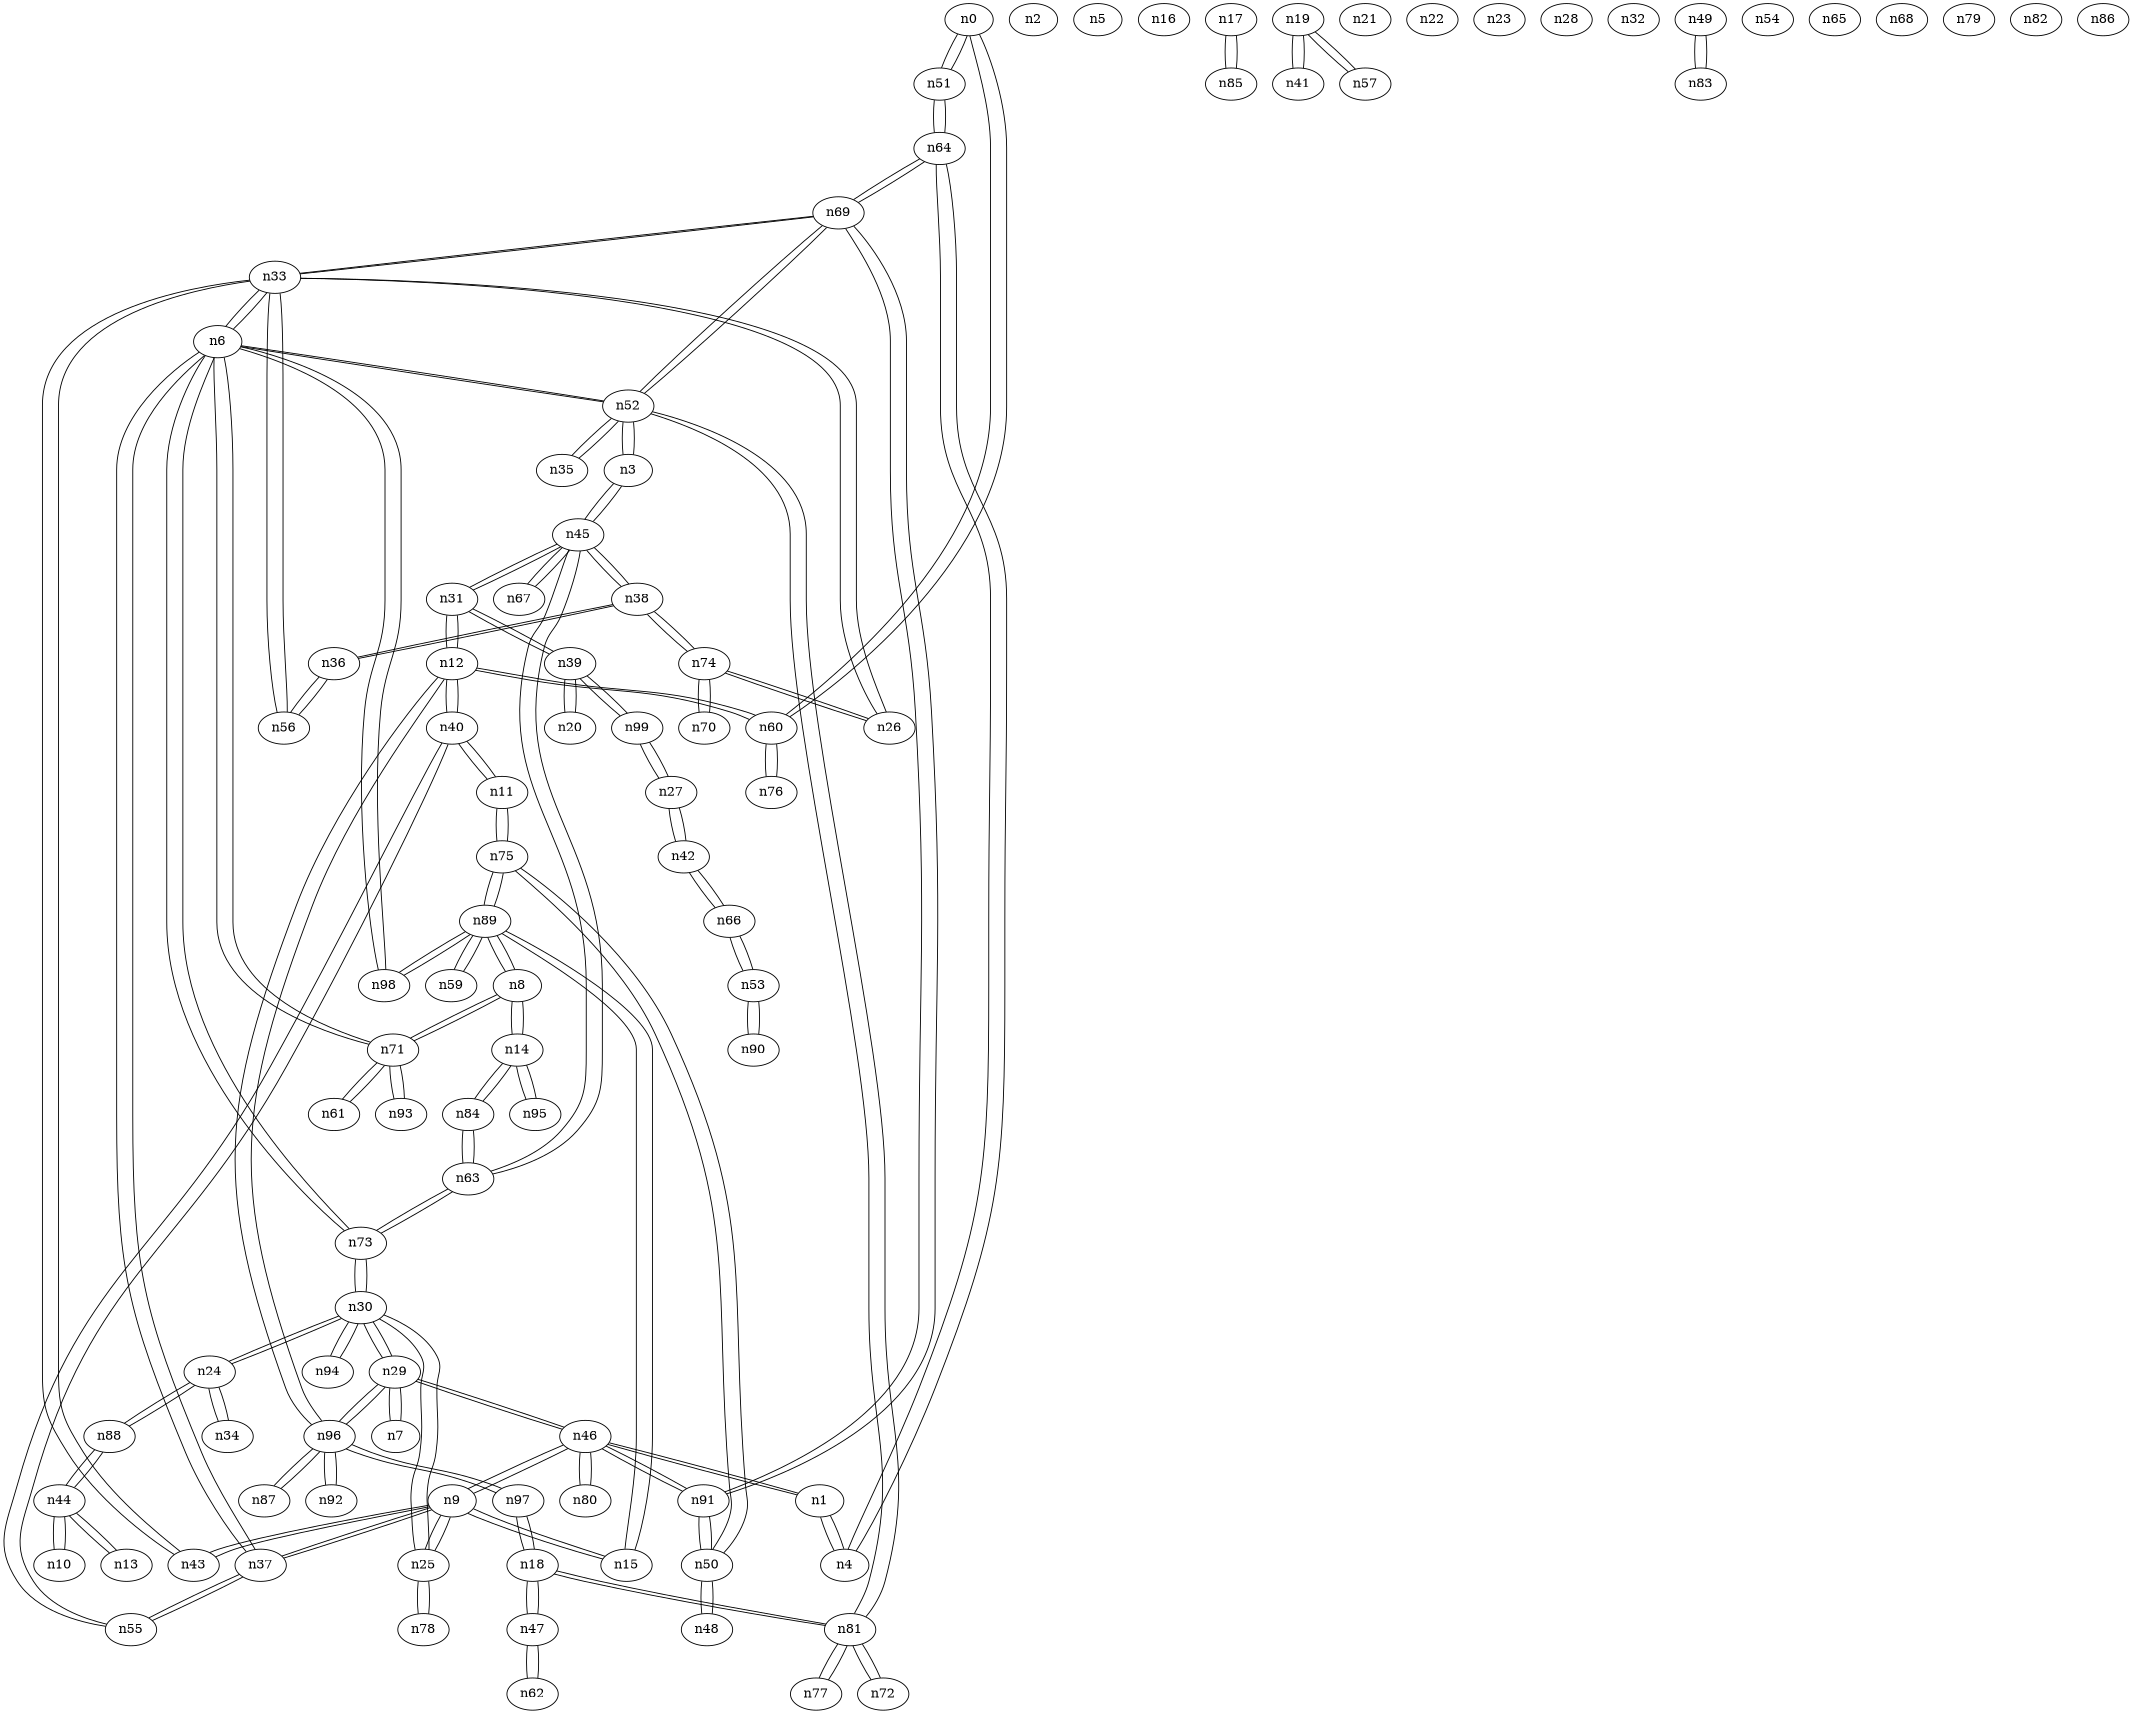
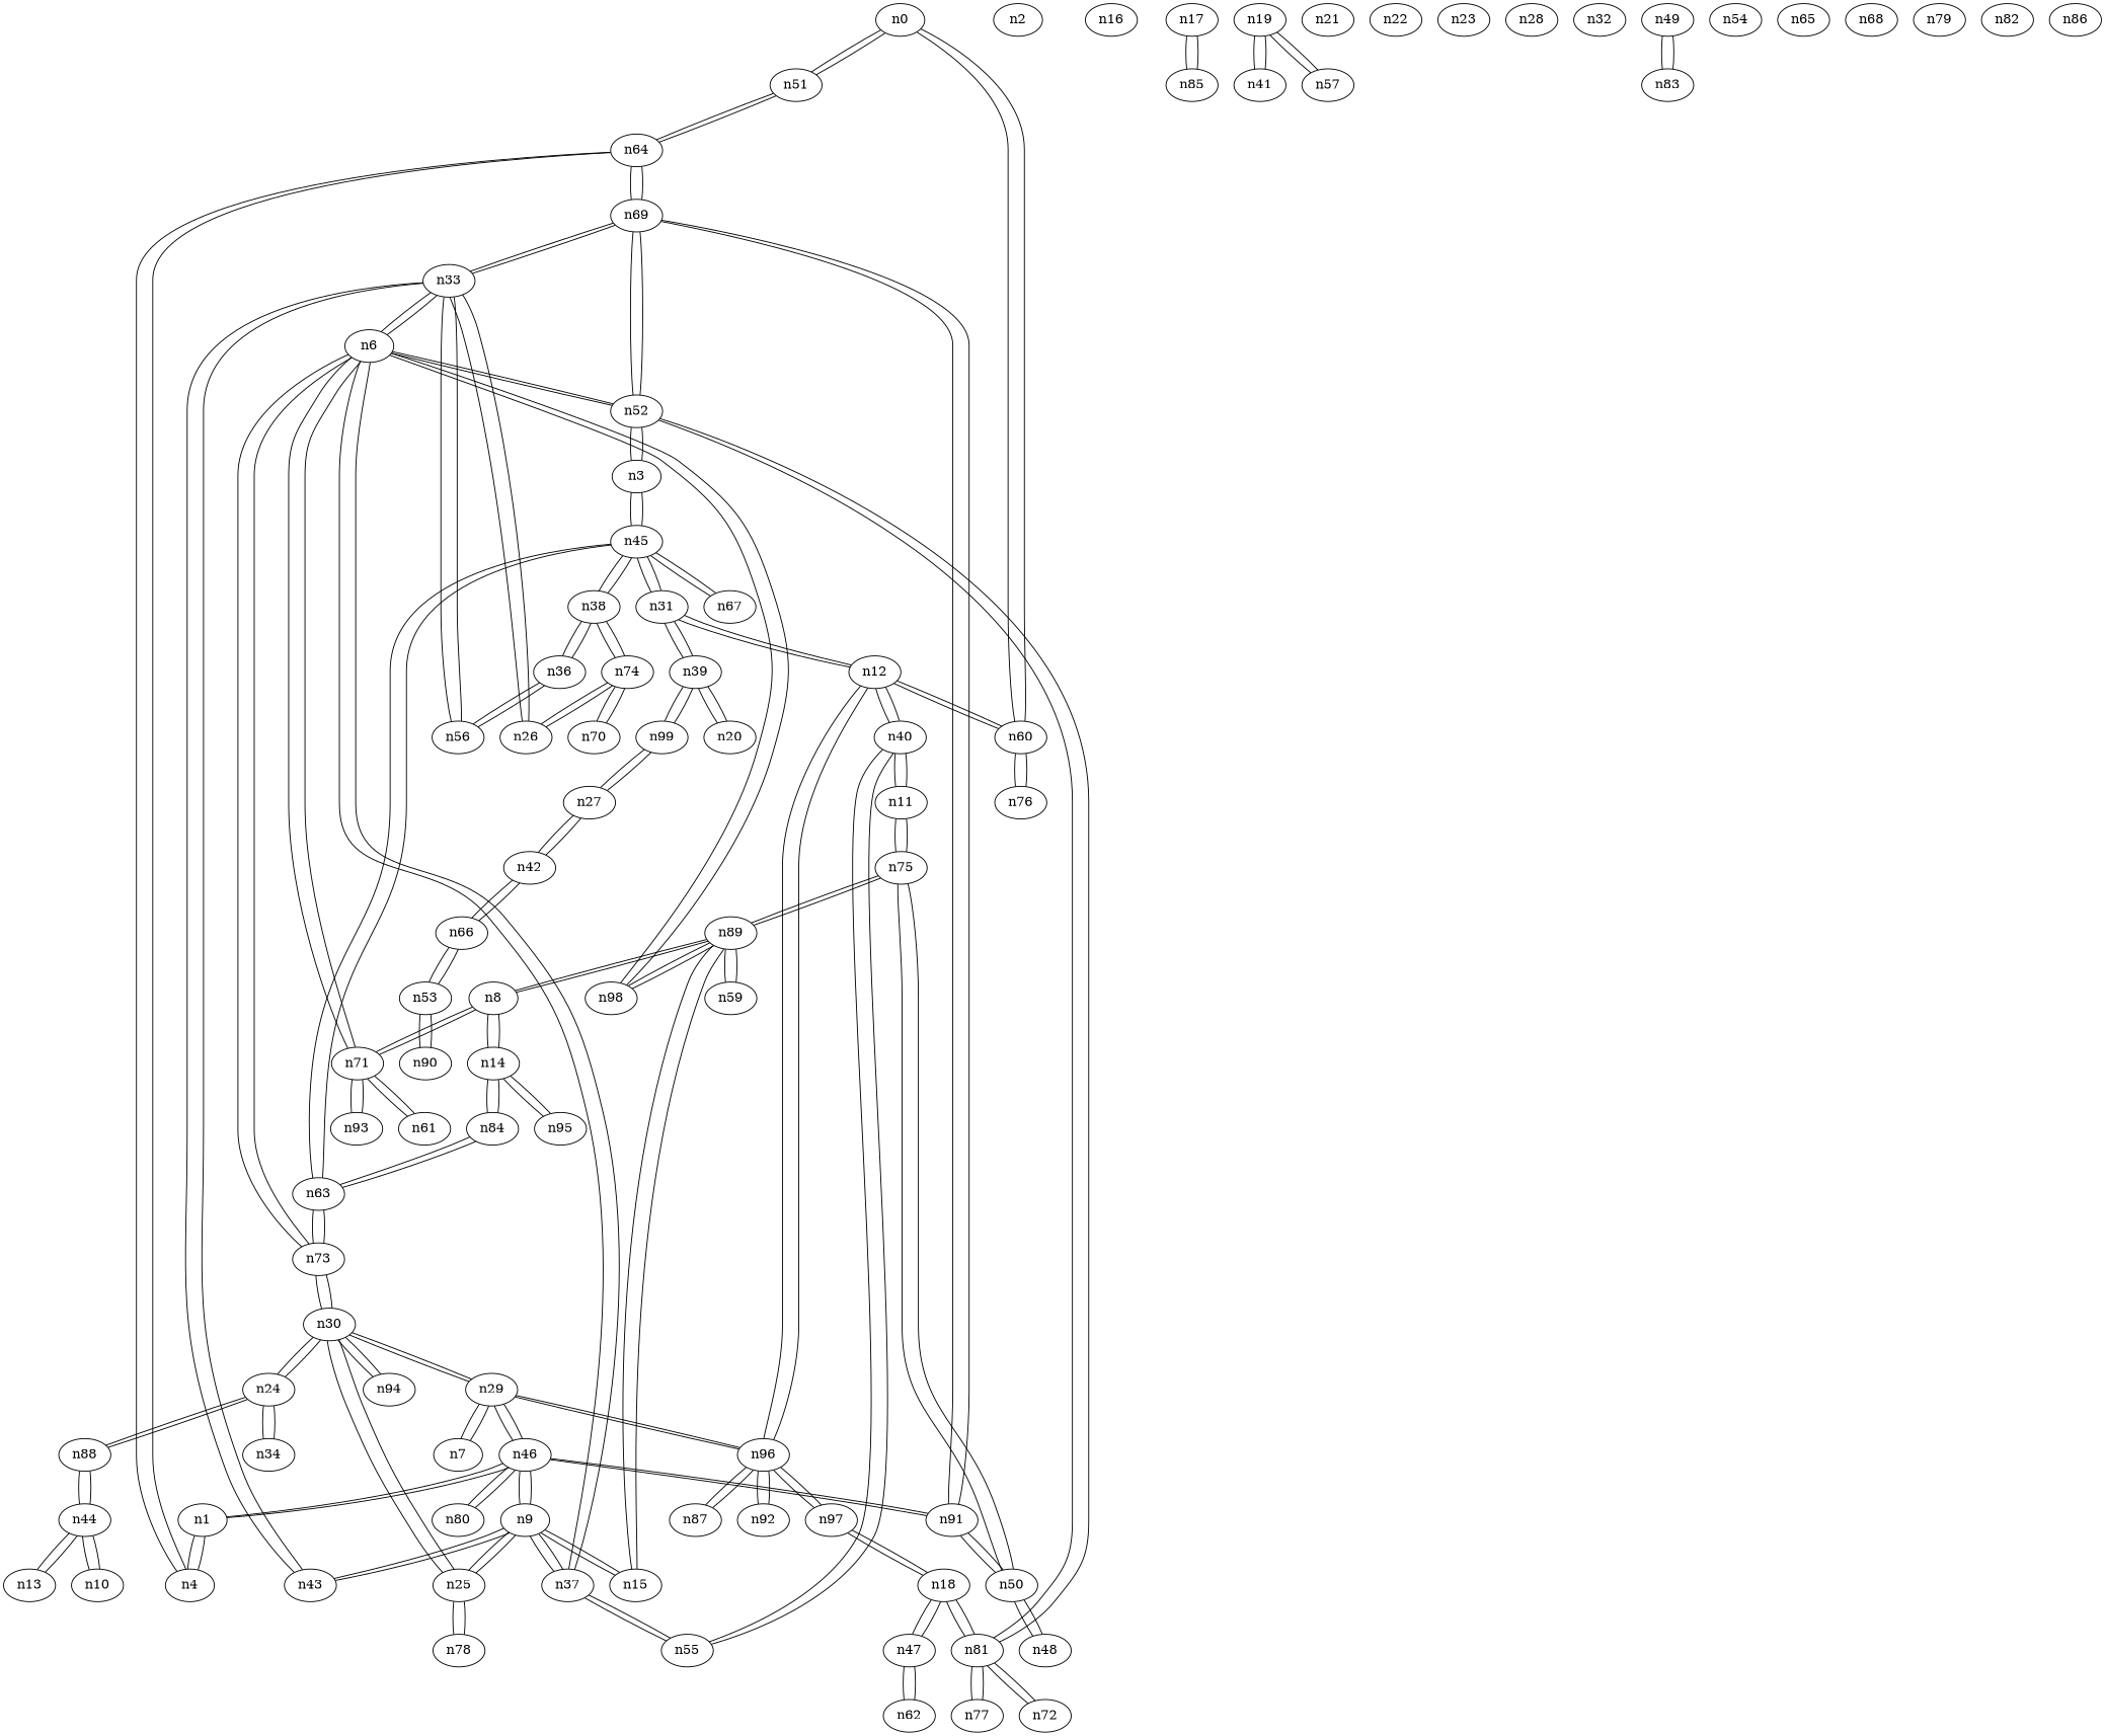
  graph {
    n0
    n51
    n60
    n64
    n12
    n76
    n1
    n4
    n46
    n29
    n9
    n80
    n91
    n2
    n3
    n45
    n52
    n31
    n38
    n63
    n67
    n6
    n81
    n69
-   n35
-   n5
    n33
    n37
    n71
    n73
    n98
    n43
    n26
    n56
    n55
    n8
    n61
    n93
    n30
    n89
    n7
    n96
    n14
    n84
    n95
    n15
    n75
    n59
    n25
    n78
    n10
    n44
    n13
    n88
    n11
    n40
    n50
    n39
    n97
    n87
    n92
    n16
    n17
    n85
    n18
    n47
    n62
    n72
    n77
    n19
    n41
    n57
    n20
    n99
    n21
    n22
    n23
    n24
    n34
    n94
    n74
    n70
    n27
    n42
    n66
    n28
    n32
    n36
    n53
    n48
    n49
    n83
    n90
    n54
    n65
    n68
    n79
    n82
    n86
    n0 -- n51
    n0 -- n60
    n51 -- n0
    n51 -- n64
    n60 -- n0
    n60 -- n12
    n60 -- n76
    n64 -- n51
    n64 -- n4
    n64 -- n69
    n12 -- n60
    n12 -- n31
    n12 -- n96
    n12 -- n40
    n76 -- n60
    n1 -- n4
    n1 -- n46
    n4 -- n64
    n4 -- n1
    n46 -- n1
    n46 -- n29
    n46 -- n9
    n46 -- n80
    n46 -- n91
    n29 -- n46
    n29 -- n30
    n29 -- n7
    n29 -- n96
    n9 -- n46
    n9 -- n37
    n9 -- n43
    n9 -- n15
    n9 -- n25
    n80 -- n46
    n91 -- n46
    n91 -- n69
    n91 -- n50
    n3 -- n45
    n3 -- n52
    n45 -- n3
    n45 -- n31
    n45 -- n38
    n45 -- n63
    n45 -- n67
    n52 -- n3
    n52 -- n6
    n52 -- n81
    n52 -- n69
-   n52 -- n35
    n31 -- n12
    n31 -- n45
    n31 -- n39
    n38 -- n45
    n38 -- n74
    n38 -- n36
    n63 -- n45
    n63 -- n73
    n63 -- n84
    n67 -- n45
    n6 -- n52
    n6 -- n33
    n6 -- n37
    n6 -- n71
    n6 -- n73
    n6 -- n98
    n81 -- n52
    n81 -- n18
    n81 -- n72
    n81 -- n77
    n69 -- n64
    n69 -- n91
    n69 -- n52
    n69 -- n33
-   n35 -- n52
    n33 -- n6
    n33 -- n69
    n33 -- n43
    n33 -- n26
    n33 -- n56
    n37 -- n9
    n37 -- n6
    n37 -- n55
    n71 -- n6
    n71 -- n8
    n71 -- n61
    n71 -- n93
    n73 -- n63
    n73 -- n6
    n73 -- n30
    n98 -- n6
    n98 -- n89
    n43 -- n9
    n43 -- n33
    n26 -- n33
    n26 -- n74
    n56 -- n33
    n56 -- n36
    n55 -- n37
    n55 -- n40
    n8 -- n71
    n8 -- n89
    n8 -- n14
    n61 -- n71
    n93 -- n71
    n30 -- n29
    n30 -- n73
    n30 -- n25
    n30 -- n24
    n30 -- n94
    n89 -- n98
    n89 -- n8
    n89 -- n15
    n89 -- n75
    n89 -- n59
    n7 -- n29
    n96 -- n12
    n96 -- n29
    n96 -- n97
    n96 -- n87
    n96 -- n92
    n14 -- n8
    n14 -- n84
    n14 -- n95
    n84 -- n63
    n84 -- n14
    n95 -- n14
    n15 -- n9
    n15 -- n89
    n75 -- n89
    n75 -- n11
    n75 -- n50
    n59 -- n89
    n25 -- n9
    n25 -- n30
    n25 -- n78
    n78 -- n25
    n10 -- n44
    n44 -- n10
    n44 -- n13
    n44 -- n88
    n13 -- n44
    n88 -- n44
    n88 -- n24
    n11 -- n75
    n11 -- n40
    n40 -- n12
    n40 -- n55
    n40 -- n11
    n50 -- n91
    n50 -- n75
    n50 -- n48
    n39 -- n31
    n39 -- n20
    n39 -- n99
    n97 -- n96
    n97 -- n18
    n87 -- n96
    n92 -- n96
    n17 -- n85
    n85 -- n17
    n18 -- n81
    n18 -- n97
    n18 -- n47
    n47 -- n18
    n47 -- n62
    n62 -- n47
    n72 -- n81
    n77 -- n81
    n19 -- n41
    n19 -- n57
    n41 -- n19
    n57 -- n19
    n20 -- n39
    n99 -- n39
    n99 -- n27
    n24 -- n30
    n24 -- n88
    n24 -- n34
    n34 -- n24
    n94 -- n30
    n74 -- n38
    n74 -- n26
    n74 -- n70
    n70 -- n74
    n27 -- n99
    n27 -- n42
    n42 -- n27
    n42 -- n66
    n66 -- n42
    n66 -- n53
    n36 -- n38
    n36 -- n56
    n53 -- n66
    n53 -- n90
    n48 -- n50
    n49 -- n83
    n83 -- n49
    n90 -- n53
  }
